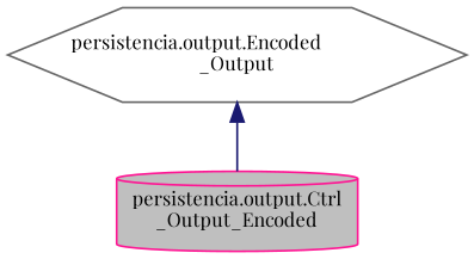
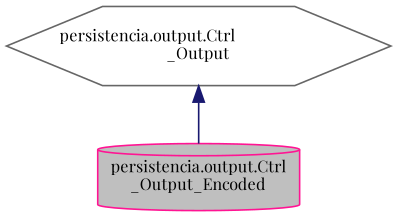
  digraph {
    fontname="Playfair Display"
    node [fontname="Playfair Display" fontsize=10 style=filled]
    n1 [color=deeppink fillcolor=grey75 fontcolor=black height=0.2 label="persistencia.output.Ctrl\l_Output_Encoded" shape=cylinder width=0.4]
-   n2 [color=gray40 fillcolor=white height=0.2 label="persistencia.output.Encoded\l_Output" shape=hexagon width=0.4]
+   n2 [color=gray40 fillcolor=white height=0.2 label="persistencia.output.Ctrl\l_Output" shape=hexagon width=0.4]
    n2 -> n1 [color=midnightblue dir=back fontname="Playfair Display" fontsize=10 labelfontname=Helvetica labelfontsize=10 style=solid]
  }
